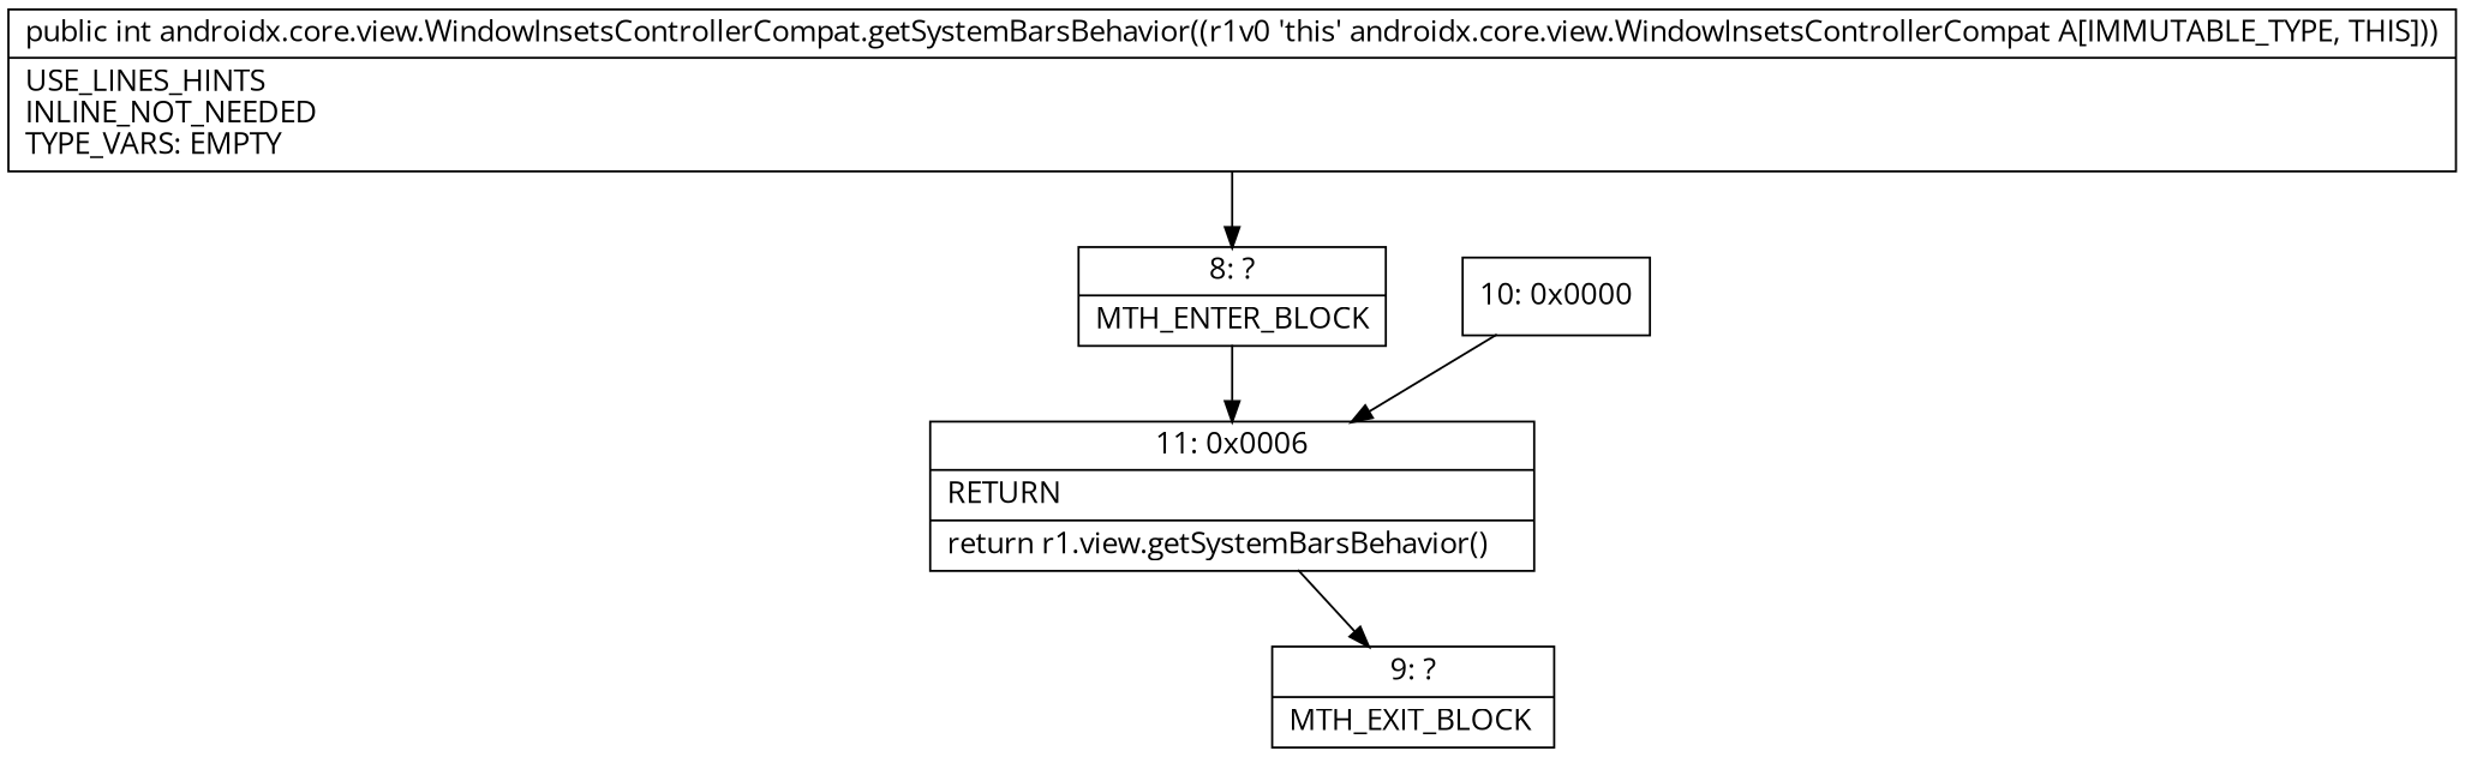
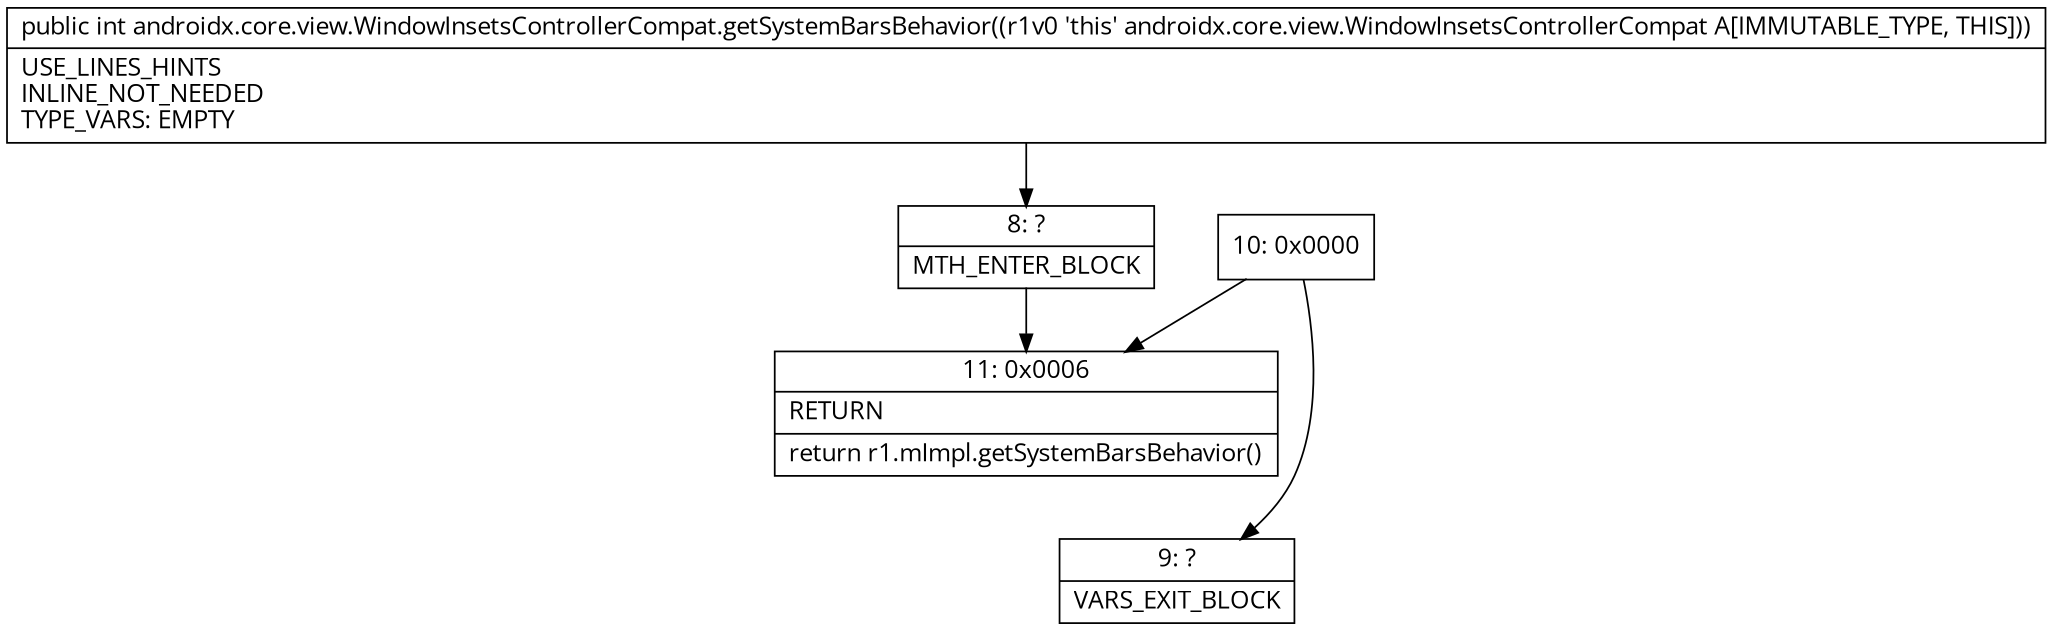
  digraph {
    fontname="Open Sans"
    node [fontname="Open Sans" shape=record]
    edge [fontname="Open Sans"]
    n1 [label="{8\:\ ?|MTH_ENTER_BLOCK\l}"]
-   n2 [label="{11\:\ 0x0006|RETURN\l|return r1.view.getSystemBarsBehavior()\l}"]
+   n2 [label="{11\:\ 0x0006|RETURN\l|return r1.mImpl.getSystemBarsBehavior()\l}"]
    n3 [label="{10\:\ 0x0000}"]
-   n4 [label="{9\:\ ?|MTH_EXIT_BLOCK\l}"]
+   n4 [label="{9\:\ ?|VARS_EXIT_BLOCK\l}"]
    n5 [label="{public int androidx.core.view.WindowInsetsControllerCompat.getSystemBarsBehavior((r1v0 'this' androidx.core.view.WindowInsetsControllerCompat A[IMMUTABLE_TYPE, THIS]))  | USE_LINES_HINTS\lINLINE_NOT_NEEDED\lTYPE_VARS: EMPTY\l}"]
    n1 -> n2
-   n2 -> n4
+   n3 -> n4
    n3 -> n2
    n5 -> n1
  }
